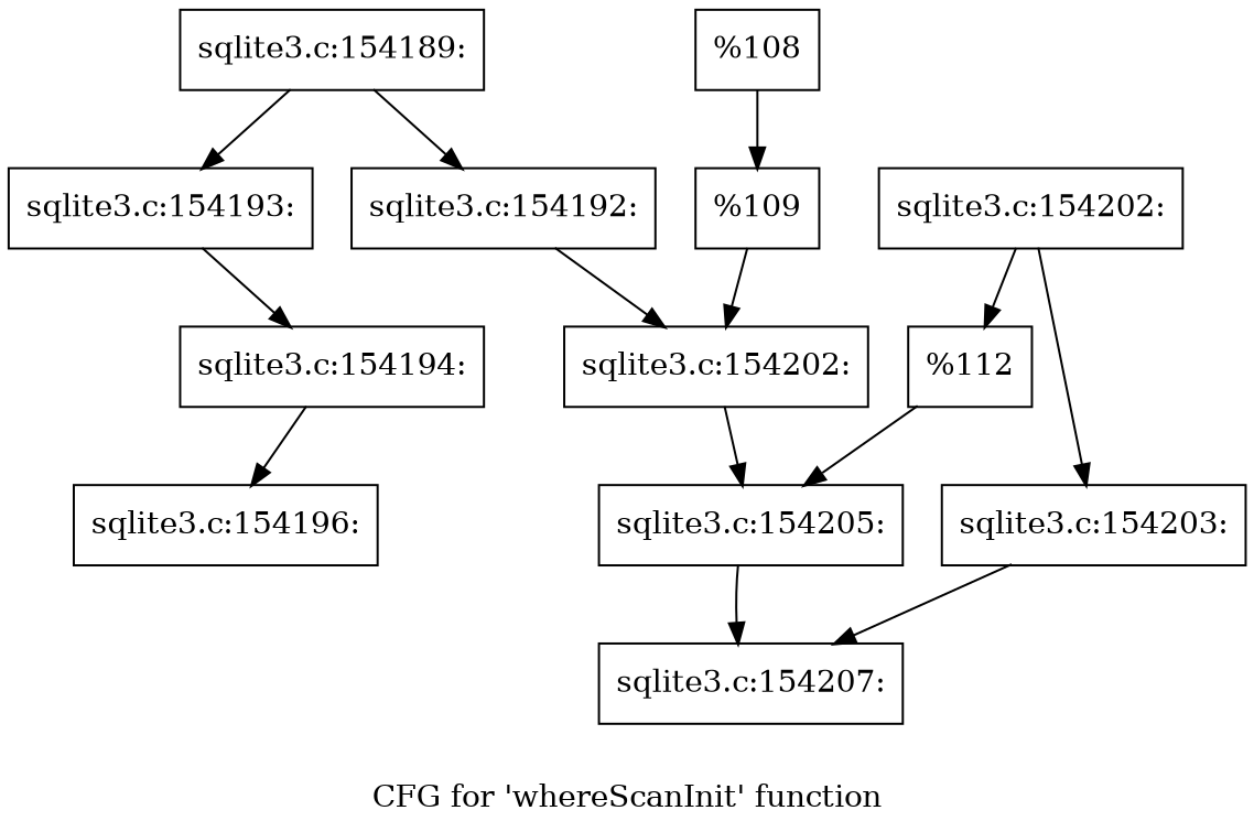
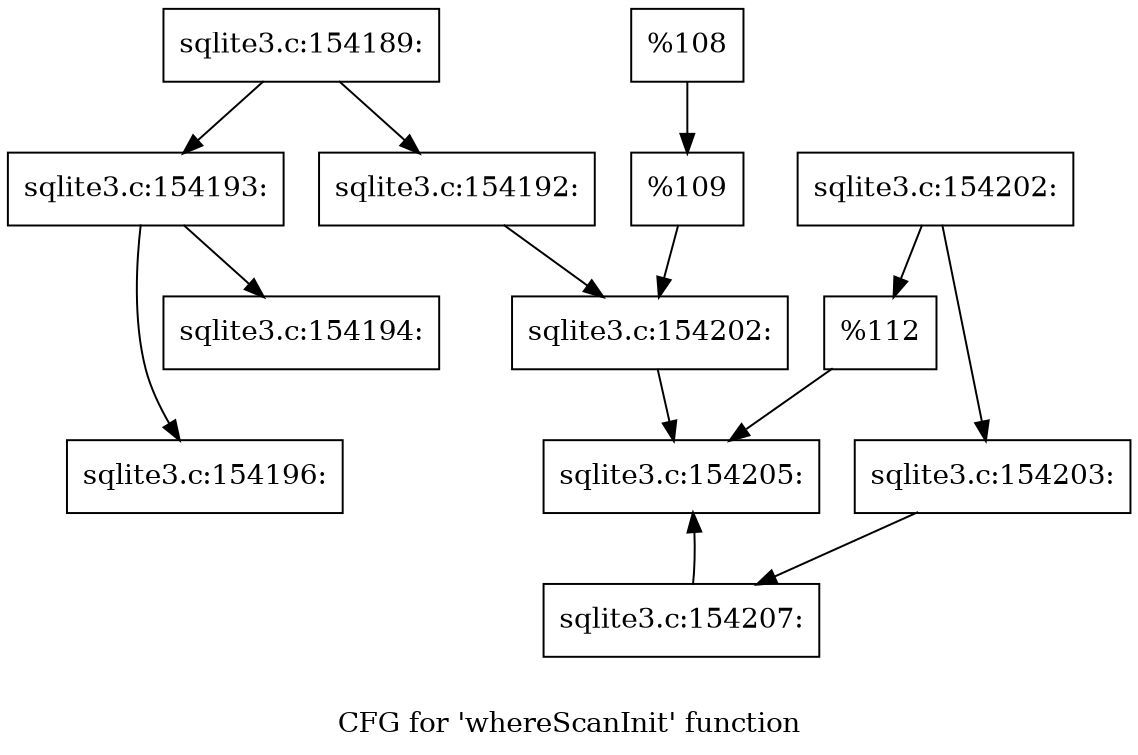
  digraph {
    label="CFG for 'whereScanInit' function"
    node [shape=record]
    n1 [label="{sqlite3.c:154189:}"]
    n2 [label="{sqlite3.c:154192:}"]
    n3 [label="{sqlite3.c:154193:}"]
    n4 [label="{sqlite3.c:154202:}"]
    n5 [label="{sqlite3.c:154203:}"]
    n6 [label="{%112}"]
    n7 [label="{sqlite3.c:154202:}"]
    n8 [label="{sqlite3.c:154194:}"]
    n9 [label="{sqlite3.c:154196:}"]
    n10 [label="{sqlite3.c:154207:}"]
    n11 [label="{sqlite3.c:154205:}"]
    n12 [label="{%109}"]
    n13 [label="{%108}"]
    n1 -> n2
    n1 -> n3
    n2 -> n7
    n3 -> n8
-   n8 -> n9
+   n3 -> n9
    n4 -> n5
    n4 -> n6
    n5 -> n10
    n6 -> n11
    n7 -> n11
-   n11 -> n10
+   n10 -> n11
    n12 -> n7
    n13 -> n12
  }
